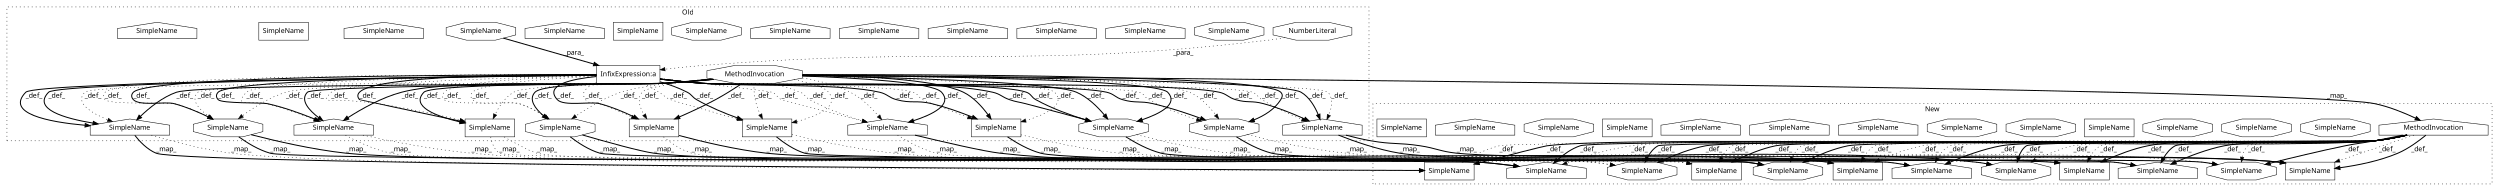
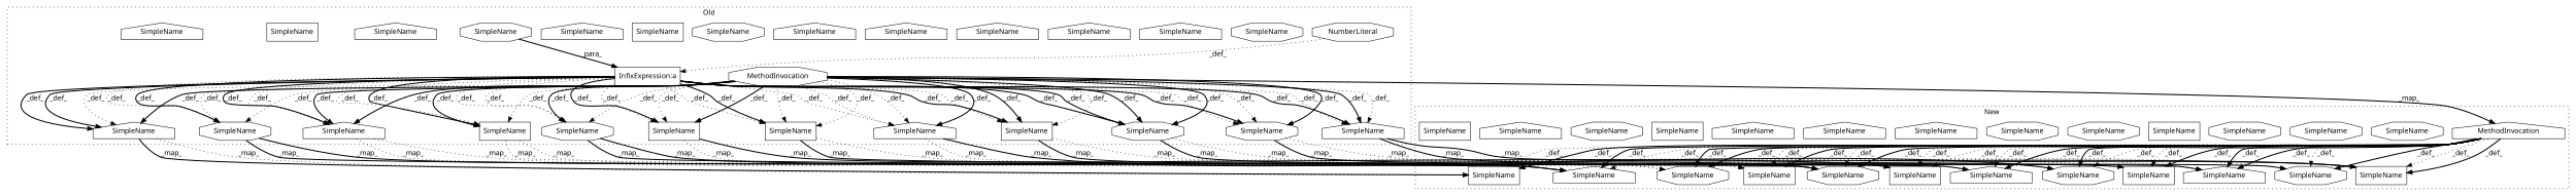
  digraph {
    fontname="Noto Sans"
    node [a=42 l=4 s=3882 shape=house fontname="Noto Sans"]
    edge [style=bold fontname="Noto Sans"]
    n1 [a=32 l="12,1" label=MethodInvocation s="3570,3626" shape=octagon]
    n2 [a=34 l=1 label=NumberLiteral s=3447 shape=octagon]
    n3 [l=6 label=SimpleName]
    n4 [label=SimpleName s=4466 shape=octagon]
    n5 [l=10 label=SimpleName s=4030 shape=octagon]
    n6 [label=SimpleName s=4576]
    n7 [l=10 label=SimpleName s=4030]
    n8 [label=SimpleName s=4466]
    n9 [l=6 label=SimpleName]
    n10 [l=7 label=SimpleName s=3813 shape=box]
    n11 [l=14 label=SimpleName s=4111]
    n12 [l=17 label=SimpleName s=4218]
    n13 [l=17 label=SimpleName s=4218 shape=octagon]
    n14 [l=7 label=SimpleName s=3720 shape=box]
    n15 [l=17 label=SimpleName s=4286]
    n16 [l=7 label=SimpleName s=3720 shape=octagon]
    n17 [l=17 label=SimpleName s=4286 shape=box]
    n18 [l=16 label=SimpleName s=4398]
    n19 [l=1 label=SimpleName s=4533 shape=box]
    n20 [l=9 label=SimpleName s=3435 shape=octagon]
    n21 [l=16 label=SimpleName s=4339 shape=box]
    n22 [label=SimpleName s=4576 shape=octagon]
    n23 [l=1 label=SimpleName s=4533]
    n24 [l=14 label=SimpleName s=4111 shape=octagon]
    n25 [l=7 label=SimpleName s=3813 shape=box]
    n26 [l=16 label=SimpleName s=4339]
    n27 [l=16 label=SimpleName s=4398]
    n28 [a=27 l=3 label="InfixExpression:a" s=3444 shape=box]
    n29 [a=32 l="12,1" label=MethodInvocation s="3378,3420"]
    n30 [l=17 label=SimpleName s=3999 shape=octagon]
    n31 [l=14 label=SimpleName s=3892 shape=octagon]
    n32 [l=17 label=SimpleName s=4067 shape=octagon]
    n33 [label=SimpleName s=4247 shape=octagon]
    n34 [l=1 label=SimpleName s=4314 shape=box]
    n35 [l=14 label=SimpleName s=3892 shape=octagon]
    n36 [l=16 label=SimpleName s=4179 shape=box]
    n37 [l=6 label=SimpleName s=3663 shape=octagon]
    n38 [label=SimpleName s=4247 shape=octagon]
    n39 [l=16 label=SimpleName s=4120]
    n40 [label=SimpleName s=4357]
    n41 [label=SimpleName s=4357]
    n42 [l=7 label=SimpleName s=3544 shape=box]
    n43 [l=6 label=SimpleName s=3663 shape=box]
    n44 [l=7 label=SimpleName s=3544]
    n45 [l=7 label=SimpleName s=3594 shape=box]
    n46 [l=17 label=SimpleName s=3999 shape=octagon]
    n47 [l=10 label=SimpleName s=3811 shape=octagon]
    n48 [l=16 label=SimpleName s=4120 shape=box]
    n49 [l=17 label=SimpleName s=4067 shape=octagon]
    n50 [l=1 label=SimpleName s=4314]
    n51 [l=10 label=SimpleName s=3811]
    n52 [l=2 label=SimpleName s=3224]
    n53 [l=7 label=SimpleName s=3594 shape=box]
    n54 [l=16 label=SimpleName s=4179 shape=box]
    subgraph cluster_1 {
      label=Old
      style=dotted
      n1
      n2
      n3
      n4
      n5
      n6
      n7
      n8
      n9
      n10
      n11
      n12
      n13
      n14
      n15
      n16
      n17
      n18
      n19
      n20
      n21
      n22
      n23
      n24
      n25
      n26
      n27
      n28
    }
    subgraph cluster_2 {
      label=New
      style=dotted
      n29
      n30
      n31
      n32
      n33
      n34
      n35
      n36
      n37
      n38
      n39
      n40
      n41
      n42
      n43
      n44
      n45
      n46
      n47
      n48
      n49
      n50
      n51
      n52
      n53
      n54
    }
    n1 -> n3 [label=_def_ style=dotted]
    n1 -> n3 [label=_def_]
    n1 -> n5 [label=_def_ style=dotted]
    n1 -> n5 [label=_def_ style=dotted]
    n1 -> n8 [label=_def_]
    n1 -> n8 [label=_def_]
    n1 -> n10 [label=_def_]
    n1 -> n10 [label=_def_ style=dotted]
    n1 -> n13 [label=_def_]
    n1 -> n13 [label=_def_ style=dotted]
    n1 -> n14 [label=_def_]
    n1 -> n14 [label=_def_ style=dotted]
    n1 -> n15 [label=_def_ style=dotted]
    n1 -> n15 [label=_def_]
    n1 -> n19 [label=_def_ style=dotted]
    n1 -> n19 [label=_def_ style=dotted]
    n1 -> n21 [label=_def_ style=dotted]
    n1 -> n21 [label=_def_]
    n1 -> n22 [label=_def_]
    n1 -> n22 [label=_def_]
    n1 -> n24 [label=_def_ style=dotted]
    n1 -> n24 [label=_def_]
    n1 -> n27 [label=_def_]
    n1 -> n27 [label=_def_ style=dotted]
    n1 -> n29 [label=_map_]
-   n2 -> n28 [label=_para_ style=dotted]
+   n2 -> n28 [label=_def_ style=dotted]
    n3 -> n43 [label=_map_]
    n3 -> n43 [label=_map_ style=dotted]
    n5 -> n51 [label=_map_]
    n5 -> n51 [label=_map_]
    n8 -> n38 [label=_map_ style=dotted]
    n8 -> n38 [label=_map_ style=dotted]
    n10 -> n53 [label=_map_ style=dotted]
    n10 -> n53 [label=_map_ style=dotted]
    n13 -> n46 [label=_map_]
    n13 -> n46 [label=_map_]
    n14 -> n42 [label=_map_]
    n14 -> n42 [label=_map_ style=dotted]
    n15 -> n49 [label=_map_ style=dotted]
    n15 -> n49 [label=_map_]
    n19 -> n50 [label=_map_]
    n19 -> n50 [label=_map_ style=dotted]
    n20 -> n28 [label=_para_]
    n21 -> n48 [label=_map_ style=dotted]
    n21 -> n48 [label=_map_]
    n22 -> n41 [label=_map_]
    n22 -> n41 [label=_map_ style=dotted]
    n24 -> n31 [label=_map_]
    n24 -> n31 [label=_map_ style=dotted]
    n27 -> n36 [label=_map_]
    n27 -> n36 [label=_map_]
    n28 -> n3 [label=_def_]
    n28 -> n3 [label=_def_]
    n28 -> n5 [label=_def_ style=dotted]
    n28 -> n5 [label=_def_]
    n28 -> n8 [label=_def_]
    n28 -> n8 [label=_def_ style=dotted]
    n28 -> n10 [label=_def_ style=dotted]
    n28 -> n10 [label=_def_]
    n28 -> n13 [label=_def_ style=dotted]
    n28 -> n13 [label=_def_ style=dotted]
    n28 -> n14 [label=_def_]
    n28 -> n14 [label=_def_ style=dotted]
    n28 -> n15 [label=_def_ style=dotted]
    n28 -> n15 [label=_def_ style=dotted]
    n28 -> n19 [label=_def_ style=dotted]
    n28 -> n19 [label=_def_]
    n28 -> n21 [label=_def_]
    n28 -> n21 [label=_def_ style=dotted]
    n28 -> n22 [label=_def_]
    n28 -> n22 [label=_def_]
    n28 -> n24 [label=_def_]
    n28 -> n24 [label=_def_ style=dotted]
    n28 -> n27 [label=_def_]
    n28 -> n27 [label=_def_ style=dotted]
    n29 -> n31 [label=_def_ style=dotted]
    n29 -> n31 [label=_def_]
    n29 -> n36 [label=_def_ style=dotted]
    n29 -> n36 [label=_def_]
    n29 -> n38 [label=_def_]
    n29 -> n38 [label=_def_]
    n29 -> n41 [label=_def_]
    n29 -> n41 [label=_def_]
    n29 -> n42 [label=_def_ style=dotted]
    n29 -> n42 [label=_def_]
    n29 -> n43 [label=_def_ style=dotted]
    n29 -> n43 [label=_def_]
    n29 -> n46 [label=_def_ style=dotted]
    n29 -> n46 [label=_def_]
    n29 -> n48 [label=_def_ style=dotted]
    n29 -> n48 [label=_def_ style=dotted]
    n29 -> n49 [label=_def_]
    n29 -> n49 [label=_def_ style=dotted]
    n29 -> n50 [label=_def_ style=dotted]
    n29 -> n50 [label=_def_]
    n29 -> n51 [label=_def_]
    n29 -> n51 [label=_def_ style=dotted]
    n29 -> n53 [label=_def_ style=dotted]
    n29 -> n53 [label=_def_]
  }
